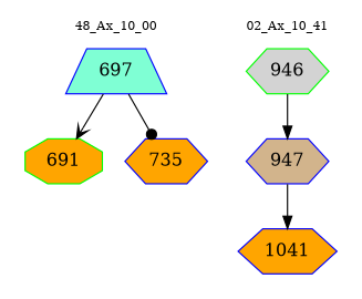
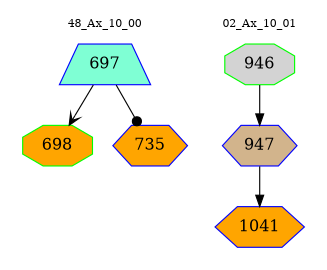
  digraph {
    node [color=blue fillcolor=orange shape=hexagon style=filled]
    edge [arrowhead=normal color=black]
-   n1 [color=green label=691 shape=octagon]
+   n1 [color=green label=698 shape=octagon]
    n2 [fillcolor=aquamarine label=697 shape=trapezium]
    n3 [label=735]
-   n4 [color=green fillcolor=lightgrey label=946]
+   n4 [color=green fillcolor=lightgrey label=946 shape=octagon]
    n5 [fillcolor=tan label=947]
    n6 [label=1041]
    subgraph cluster_1 {
      color=white
      fontsize=10
      label="48_Ax_10_00"
      n1
      n2
      n3
    }
    subgraph cluster_2 {
      color=white
      fontsize=10
-     label="02_Ax_10_41"
+     label="02_Ax_10_01"
      n4
      n5
      n6
    }
    n2 -> n1 [arrowhead=vee]
    n2 -> n3 [arrowhead=dot]
    n4 -> n5
    n5 -> n6
  }
